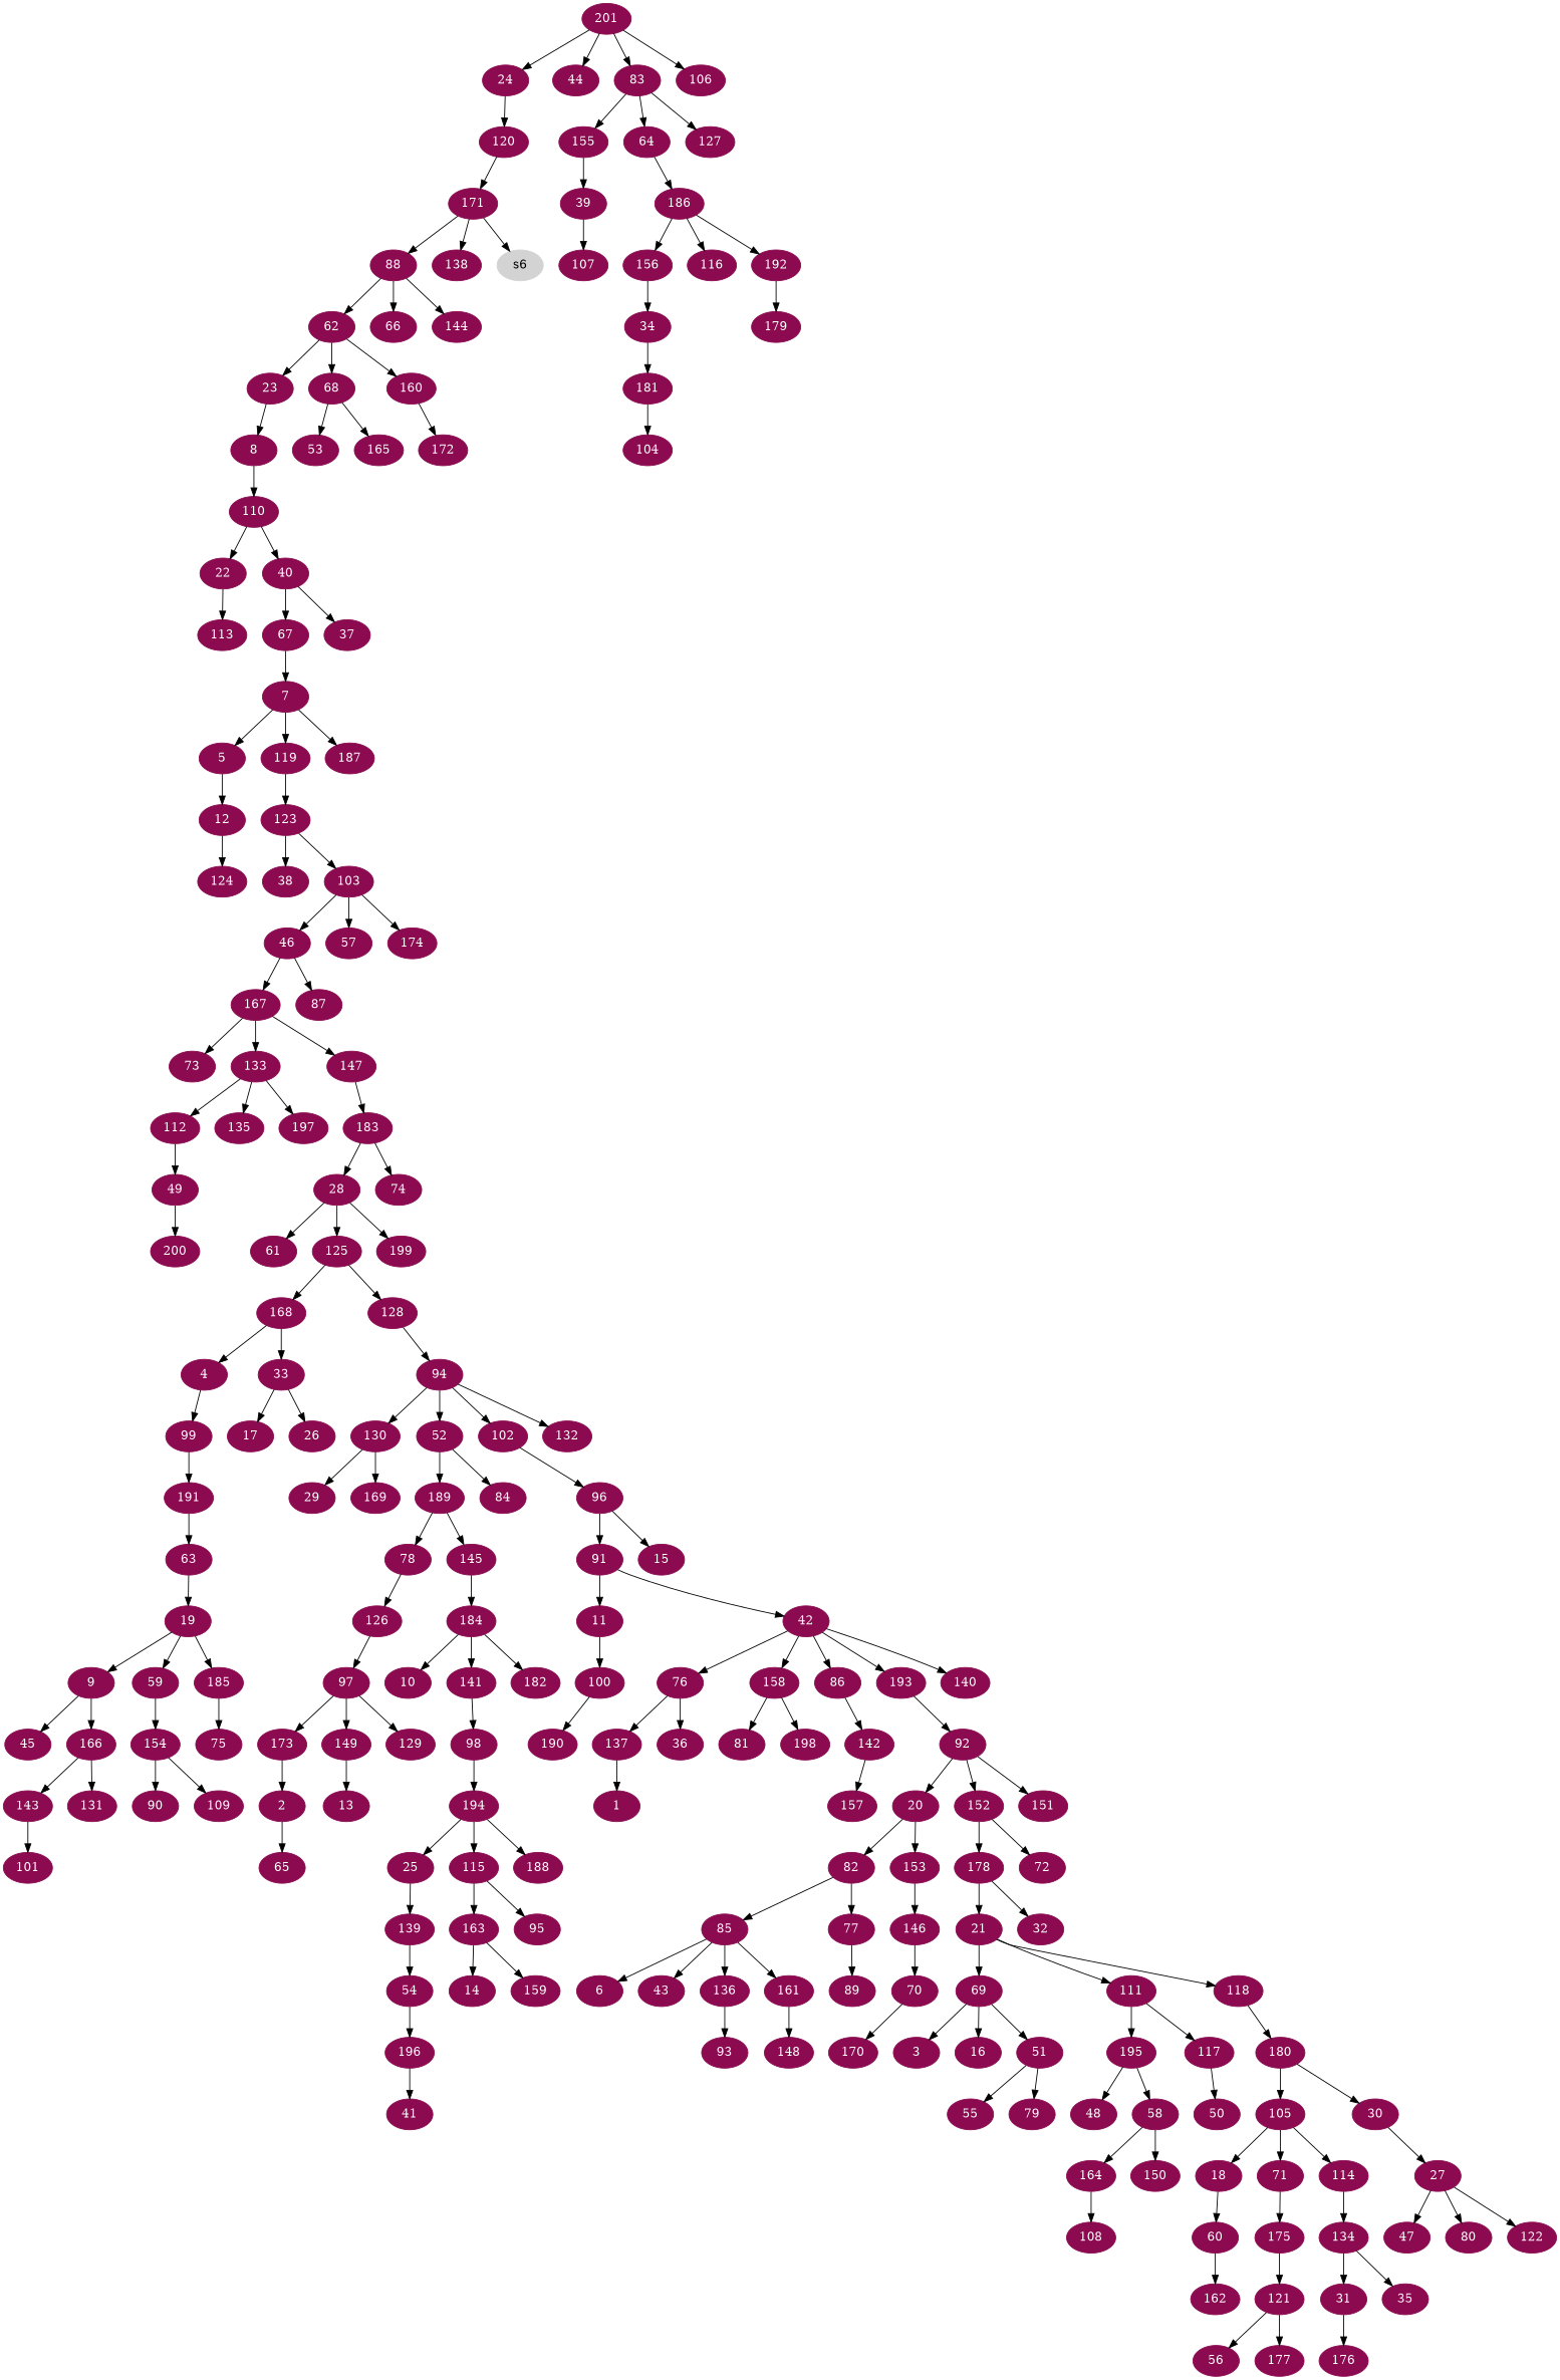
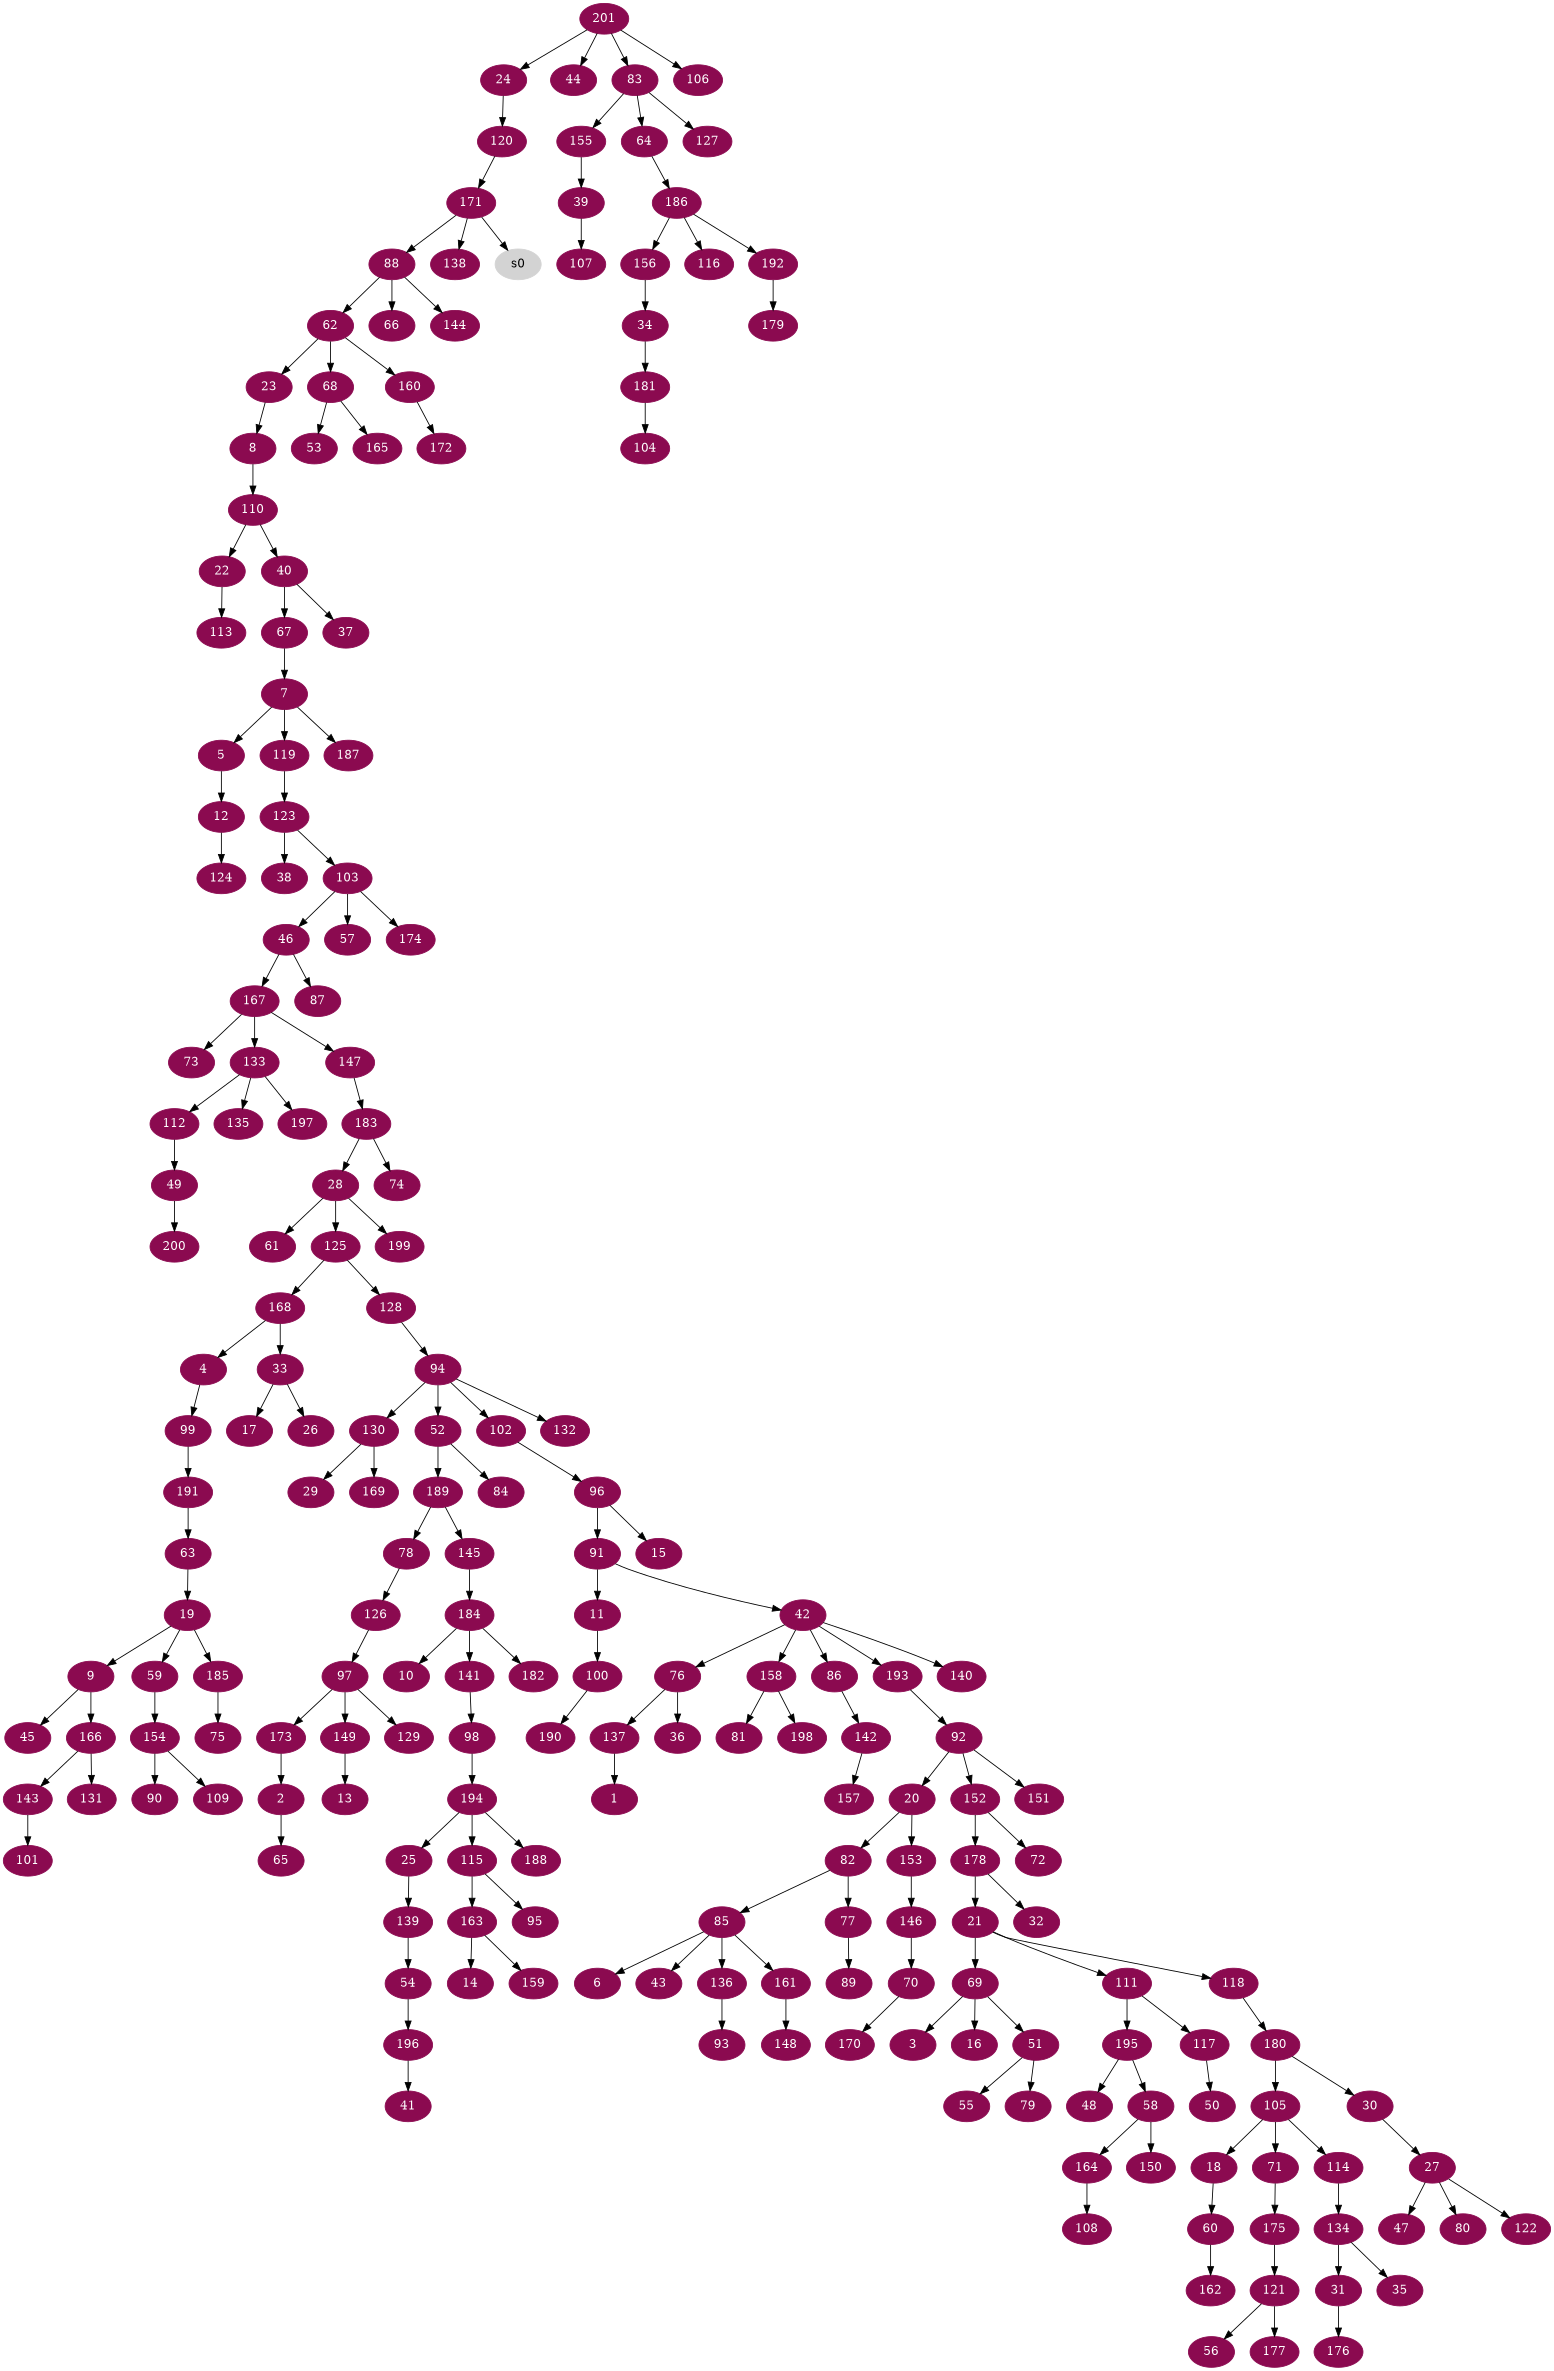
  digraph {
    node [color=deeppink4 fontcolor=white style=filled]
    137
    1
    173
    2
    65
    69
    3
    16
    51
    168
    4
    33
    99
    7
    5
    119
    187
    12
    85
    6
    43
    136
    161
    67
    23
    8
    110
    19
    9
    59
    185
    45
    166
    184
    10
    141
    182
    91
    11
    42
    100
    124
    149
    13
    163
    14
    159
    96
    15
    17
    26
    105
    18
    71
    114
    60
    63
    92
    20
    152
    151
    82
    153
    178
    21
    32
    111
    118
    22
    40
    113
    62
    68
    160
    201
    24
    44
    83
    106
    120
    194
    25
    115
    188
    139
    30
    27
    47
    80
    122
    183
    28
    74
    61
    125
    199
    130
    29
    169
    180
    134
    31
    35
    176
    156
    34
    181
    76
    36
    37
    123
    38
    103
    155
    39
    107
    196
    41
    158
    86
    193
    140
    46
    57
    174
    167
    87
    195
    48
    58
    112
    49
    200
    117
    50
    55
    79
    94
    52
    102
    132
    189
    84
    53
    165
    54
    121
    56
    177
    164
    150
    154
    162
    88
    66
    144
    191
    64
    127
    186
    146
    70
    170
    175
    72
    73
    133
    147
    75
    77
    89
    78
    145
    126
    81
    198
    142
    171
    138
-   s0 [color=lightgrey fontcolor=black label=s6]
+   s0 [color=lightgrey fontcolor=black]
    90
    109
    93
    128
    95
    97
    129
    98
    190
    143
    101
    104
    108
    135
    197
    116
    192
    131
    157
    148
    172
    179
    137 -> 1
    173 -> 2
    2 -> 65
    69 -> 3
    69 -> 16
    69 -> 51
    51 -> 55
    51 -> 79
    168 -> 4
    168 -> 33
    4 -> 99
    33 -> 17
    33 -> 26
    99 -> 191
    7 -> 5
    7 -> 119
    7 -> 187
    5 -> 12
    119 -> 123
    12 -> 124
    85 -> 6
    85 -> 43
    85 -> 136
    85 -> 161
    136 -> 93
    161 -> 148
    67 -> 7
    23 -> 8
    8 -> 110
    110 -> 22
    110 -> 40
    19 -> 9
    19 -> 59
    19 -> 185
    9 -> 45
    9 -> 166
    59 -> 154
    185 -> 75
    166 -> 143
    166 -> 131
    184 -> 10
    184 -> 141
    184 -> 182
    141 -> 98
    91 -> 11
    91 -> 42
    11 -> 100
    42 -> 76
    42 -> 158
    42 -> 86
    42 -> 193
    42 -> 140
    100 -> 190
    149 -> 13
    163 -> 14
    163 -> 159
    96 -> 91
    96 -> 15
    105 -> 18
    105 -> 71
    105 -> 114
    18 -> 60
    71 -> 175
    114 -> 134
    60 -> 162
    63 -> 19
    92 -> 20
    92 -> 152
    92 -> 151
    20 -> 82
    20 -> 153
    152 -> 178
    152 -> 72
    82 -> 85
    82 -> 77
    153 -> 146
    178 -> 21
    178 -> 32
    21 -> 69
    21 -> 111
    21 -> 118
    111 -> 195
    111 -> 117
    118 -> 180
    22 -> 113
    40 -> 67
    40 -> 37
    62 -> 23
    62 -> 68
    62 -> 160
    68 -> 53
    68 -> 165
    160 -> 172
    201 -> 24
    201 -> 44
    201 -> 83
    201 -> 106
    24 -> 120
    83 -> 155
    83 -> 64
    83 -> 127
    120 -> 171
    194 -> 25
    194 -> 115
    194 -> 188
    25 -> 139
    115 -> 163
    115 -> 95
    139 -> 54
    30 -> 27
    27 -> 47
    27 -> 80
    27 -> 122
    183 -> 28
    183 -> 74
    28 -> 61
    28 -> 125
    28 -> 199
    125 -> 168
    125 -> 128
    130 -> 29
    130 -> 169
    180 -> 105
    180 -> 30
    134 -> 31
    134 -> 35
    31 -> 176
    156 -> 34
    34 -> 181
    181 -> 104
    76 -> 137
    76 -> 36
    123 -> 38
    123 -> 103
    103 -> 46
    103 -> 57
    103 -> 174
    155 -> 39
    39 -> 107
    196 -> 41
    158 -> 81
    158 -> 198
    86 -> 142
    193 -> 92
    46 -> 167
    46 -> 87
    167 -> 73
    167 -> 133
    167 -> 147
    195 -> 48
    195 -> 58
    58 -> 164
    58 -> 150
    112 -> 49
    49 -> 200
    117 -> 50
    94 -> 130
    94 -> 52
    94 -> 102
    94 -> 132
    52 -> 189
    52 -> 84
    102 -> 96
    189 -> 78
    189 -> 145
    54 -> 196
    121 -> 56
    121 -> 177
    164 -> 108
    154 -> 90
    154 -> 109
    88 -> 62
    88 -> 66
    88 -> 144
    191 -> 63
    64 -> 186
    186 -> 156
    186 -> 116
    186 -> 192
    146 -> 70
    70 -> 170
    175 -> 121
    133 -> 112
    133 -> 135
    133 -> 197
    147 -> 183
    77 -> 89
    78 -> 126
    145 -> 184
    126 -> 97
    142 -> 157
    171 -> 88
    171 -> 138
    171 -> s0
    128 -> 94
    97 -> 173
    97 -> 149
    97 -> 129
    98 -> 194
    143 -> 101
    192 -> 179
  }
